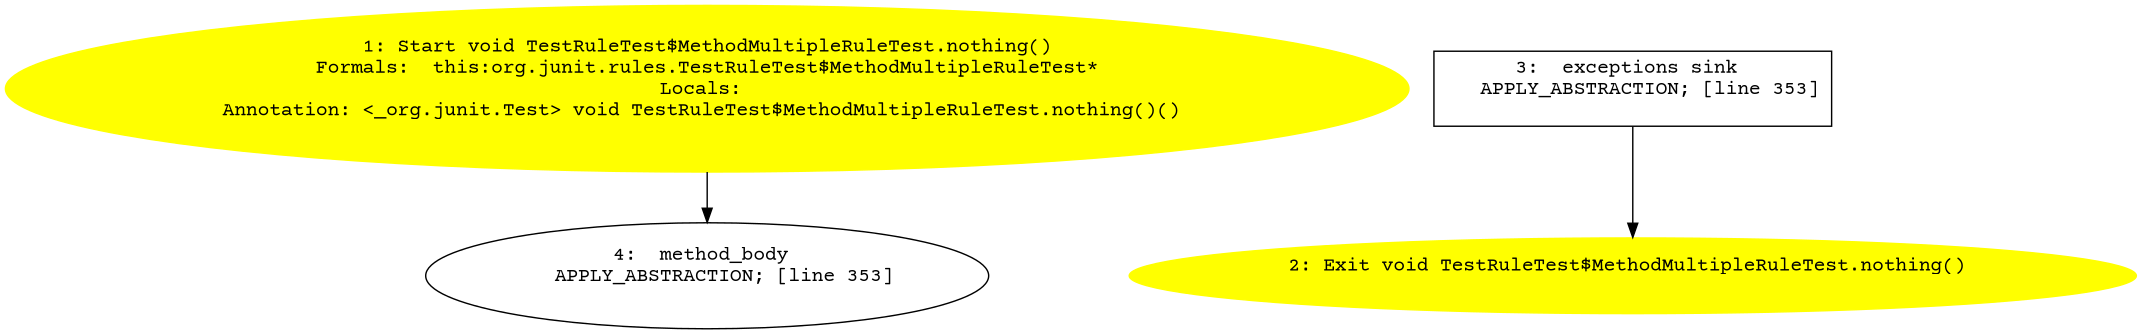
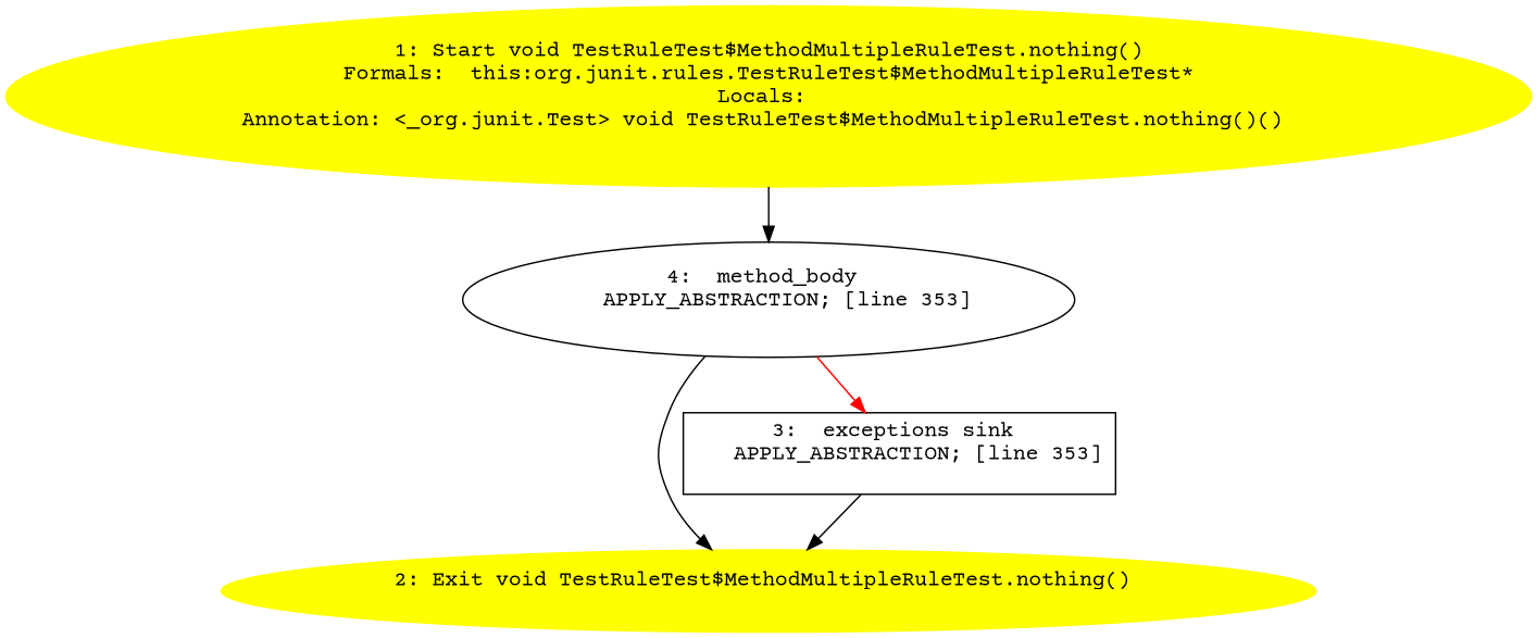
  digraph {
    fontname="Courier Prime"
    node [fontname="Courier Prime"]
    edge [fontname="Courier Prime"]
    n1 [color=yellow label="1: Start void TestRuleTest$MethodMultipleRuleTest.nothing()\nFormals:  this:org.junit.rules.TestRuleTest$MethodMultipleRuleTest*\nLocals: \nAnnotation: <_org.junit.Test> void TestRuleTest$MethodMultipleRuleTest.nothing()() \n  " style=filled]
    n2 [label="4:  method_body \n   APPLY_ABSTRACTION; [line 353]\n " shape=ellipse]
    n3 [color=yellow label="2: Exit void TestRuleTest$MethodMultipleRuleTest.nothing() \n  " style=filled]
    n4 [label="3:  exceptions sink \n   APPLY_ABSTRACTION; [line 353]\n " shape=box]
    n1 -> n2
+   n2 -> n3
+   n2 -> n4 [color=red]
    n4 -> n3
  }
